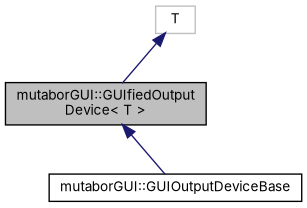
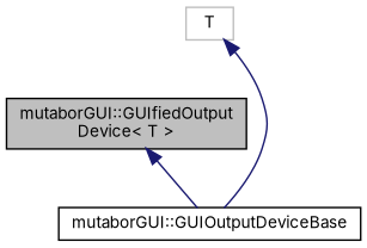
  digraph {
    fontname=Inter
    node [color=black fillcolor=white fontname=Inter fontsize=10 shape=record style=filled]
    edge [color=midnightblue dir=back fontname=Inter fontsize=10 labelfontname=Sans labelfontsize=10 style=solid]
    n1 [fillcolor=grey75 fontcolor=black height=0.2 label="mutaborGUI::GUIfiedOutput\lDevice\< T \>" width=0.4]
    n2 [height=0.2 label="mutaborGUI::GUIOutputDeviceBase" width=0.4]
    n3 [color=grey75 height=0.2 label=T width=0.4]
    n1 -> n2
-   n3 -> n1
+   n3 -> n2
  }
